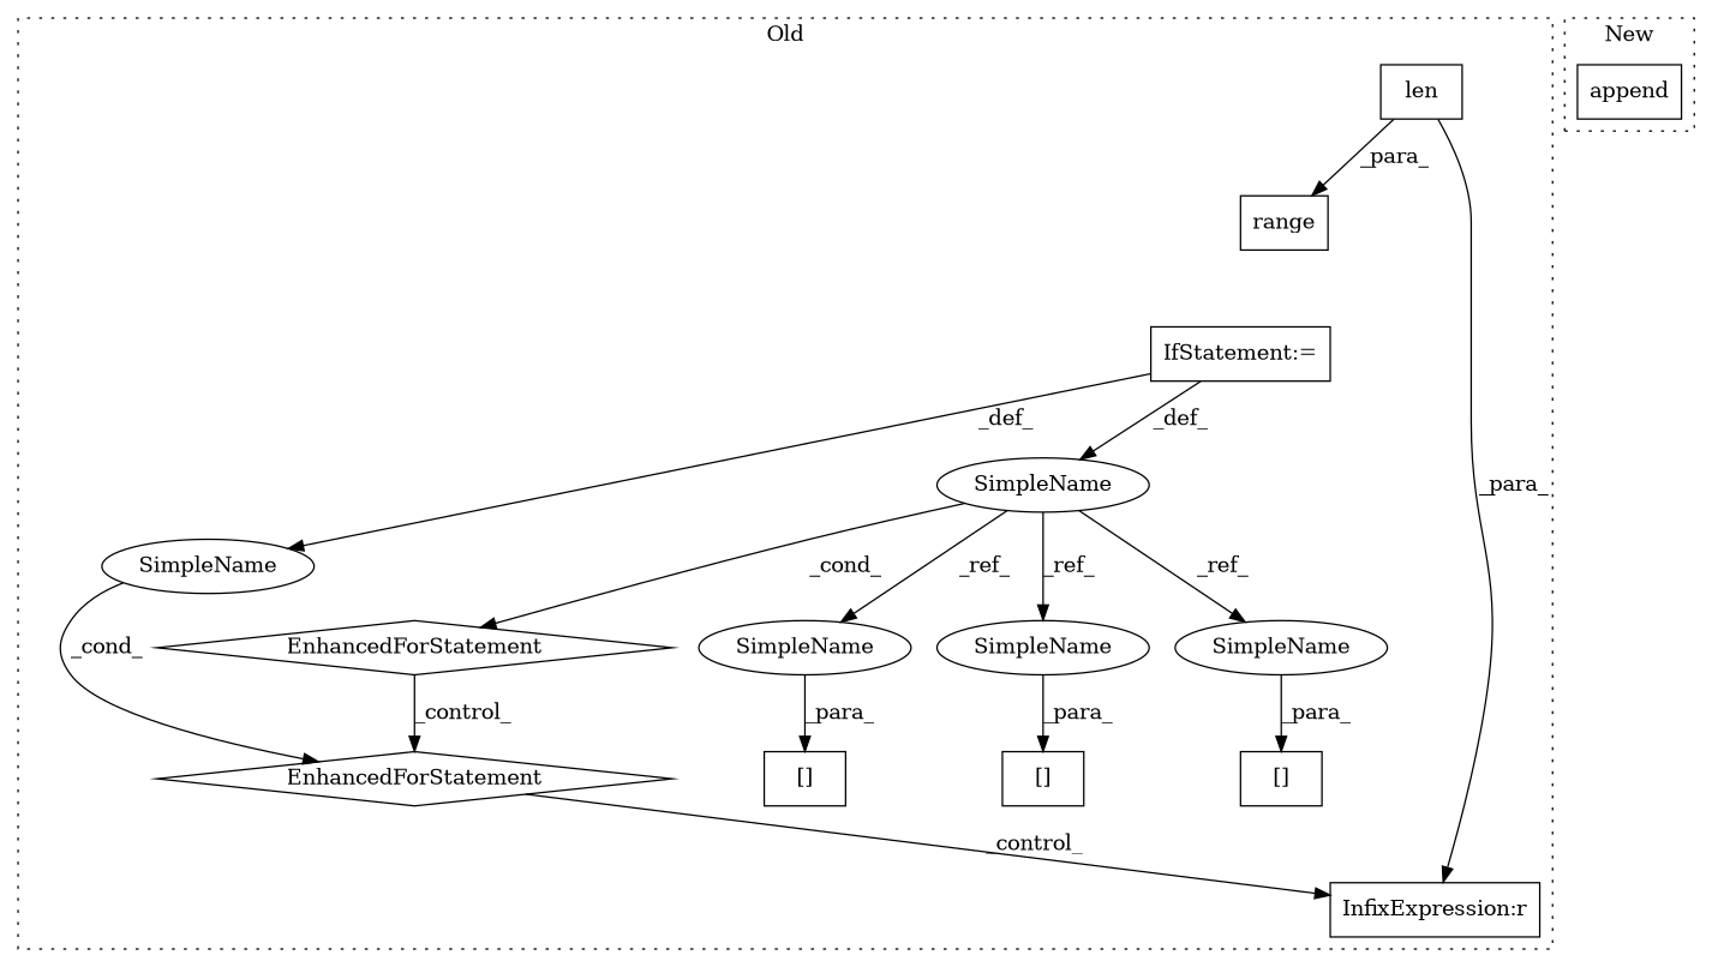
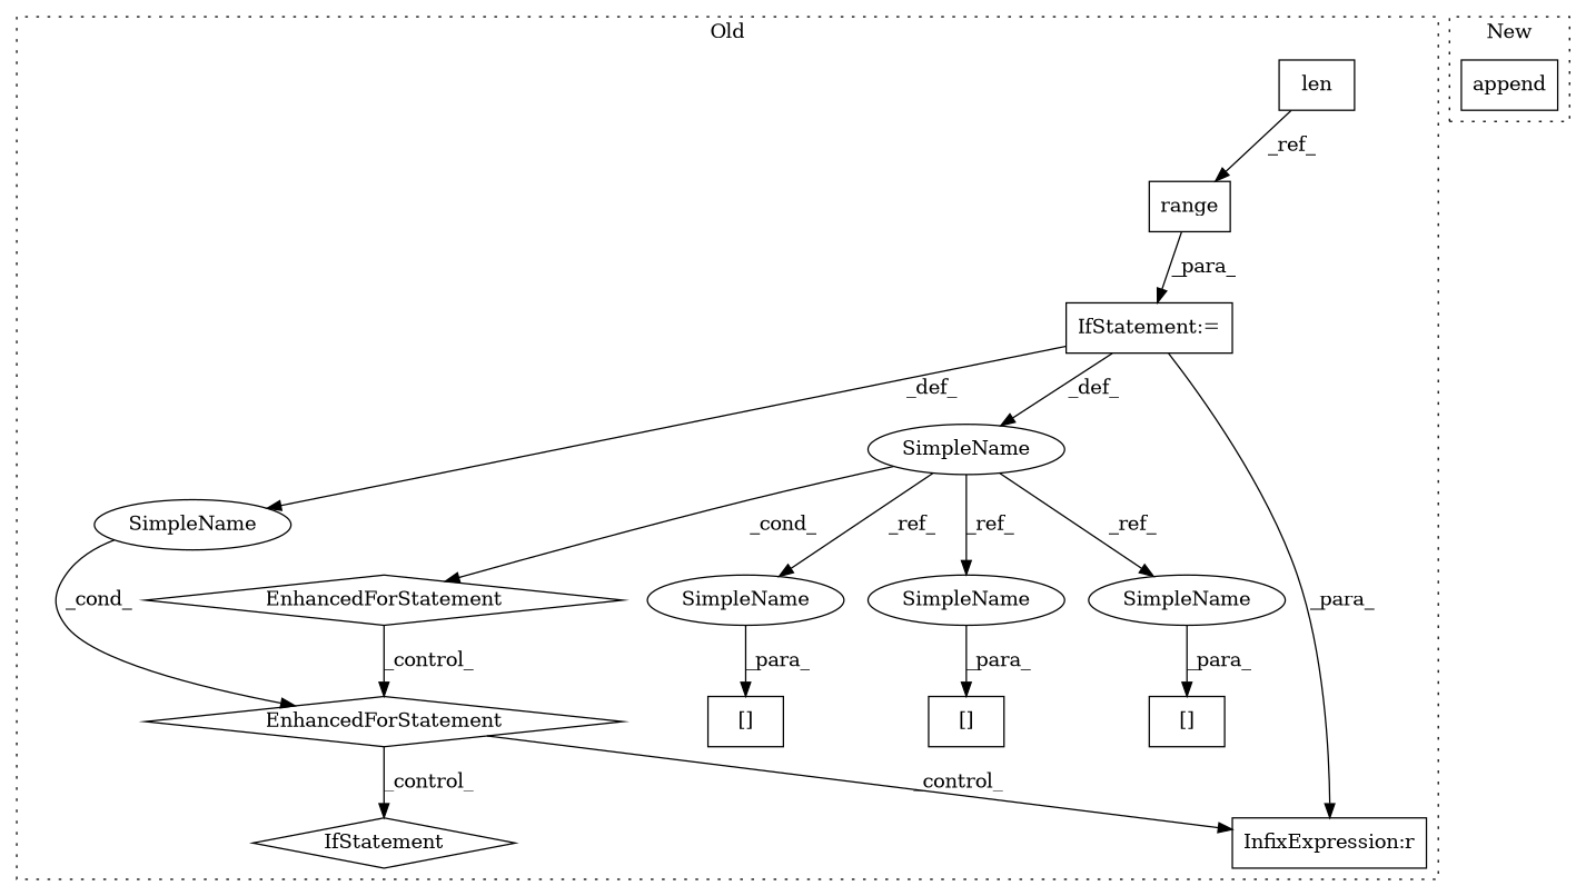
  digraph {
    node [a=42 l=1 s="958,1045" shape=box]
    n1 [a=32 l="6,1" label=range s="1023,1044"]
    n2 [a=7 l="57,2" label="IfStatement:="]
    n3 [a=70 l="57,2" label=EnhancedForStatement shape=diamond]
    n4 [a=32 l="4,1" label=len s="1029,1043"]
    n5 [a=2 l="11,1" label="[]" s="1229,1241"]
    n6 [label=SimpleName s=1019 shape=ellipse]
    n7 [a=2 l="11,1" label="[]" s="1185,1197"]
+   n8 [a=25 l="4,2" label=IfStatement s="1181,1208" shape=diamond]
    n9 [label=SimpleName s=1138 shape=ellipse]
    n10 [a=27 l=4 label="InfixExpression:r" s=1201]
    n11 [a=70 l="61,2" label=EnhancedForStatement s="1073,1167" shape=diamond]
    n12 [a=2 l="11,1" label="[]" s="1152,1164"]
    n13 [label=SimpleName s=1163 shape=ellipse]
    n14 [label=SimpleName s=1196 shape=ellipse]
    n15 [label=SimpleName s=1240 shape=ellipse]
    n16 [a=32 l="7,1" label=append s="828,867"]
    subgraph cluster_1 {
      label=Old
      style=dotted
      n1
      n2
      n3
      n4
      n5
      n6
      n7
+     n8
      n9
      n10
      n11
      n12
      n13
      n14
      n15
    }
    subgraph cluster_2 {
      label=New
      style=dotted
      n16
    }
+   n1 -> n2 [label=_para_]
    n2 -> n6 [label=_def_]
    n2 -> n9 [label=_def_]
-   n4 -> n10 [label=_para_]
+   n2 -> n10 [label=_para_]
    n3 -> n11 [label=_control_]
-   n4 -> n1 [label=_para_]
+   n4 -> n1 [label=_ref_]
    n6 -> n3 [label=_cond_]
    n6 -> n13 [label=_ref_]
    n6 -> n14 [label=_ref_]
    n6 -> n15 [label=_ref_]
    n9 -> n11 [label=_cond_]
+   n11 -> n8 [label=_control_]
    n11 -> n10 [label=_control_]
    n13 -> n12 [label=_para_]
    n14 -> n7 [label=_para_]
    n15 -> n5 [label=_para_]
  }
